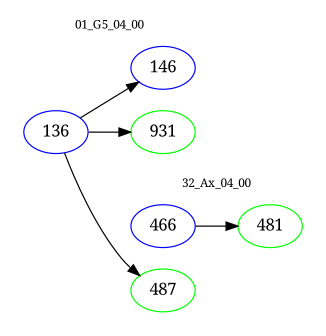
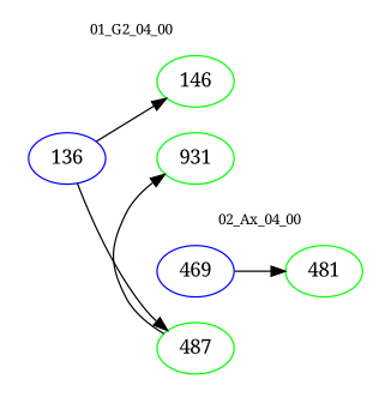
  digraph {
    fontname="Noto Serif"
    rankdir=LR
    node [color=green fontname="Noto Serif"]
    edge [color=black fontname="Noto Serif"]
-   n1 [color=blue label=466]
+   n1 [color=blue label=469]
    n2 [label=481]
    n3 [label=487]
    n4 [color=blue label=136]
    n5 [label=931]
-   n6 [color=blue label=146]
+   n6 [label=146]
    subgraph cluster_1 {
      color=white
      fontsize=10
-     label="32_Ax_04_00"
+     label="02_Ax_04_00"
      n1
      n2
      n3
    }
    subgraph cluster_2 {
      color=white
      fontsize=10
-     label="01_G5_04_00"
+     label="01_G2_04_00"
      n4
      n5
      n6
    }
    n1 -> n2
    n4 -> n3
-   n4 -> n5
+   n3 -> n5
    n4 -> n6
  }
